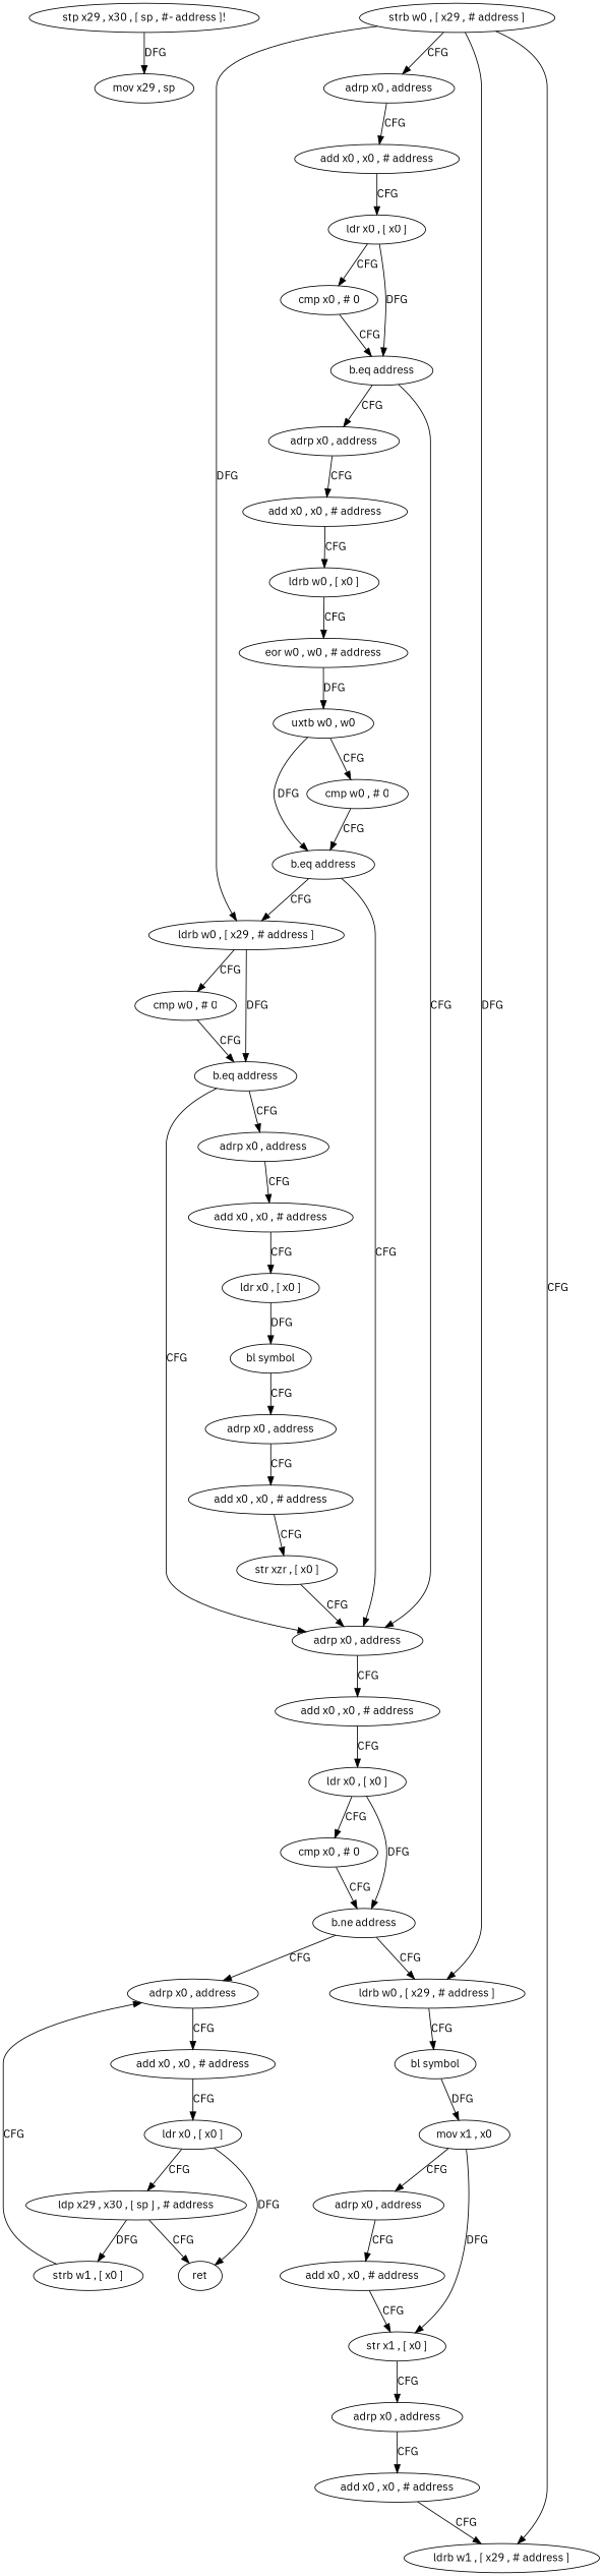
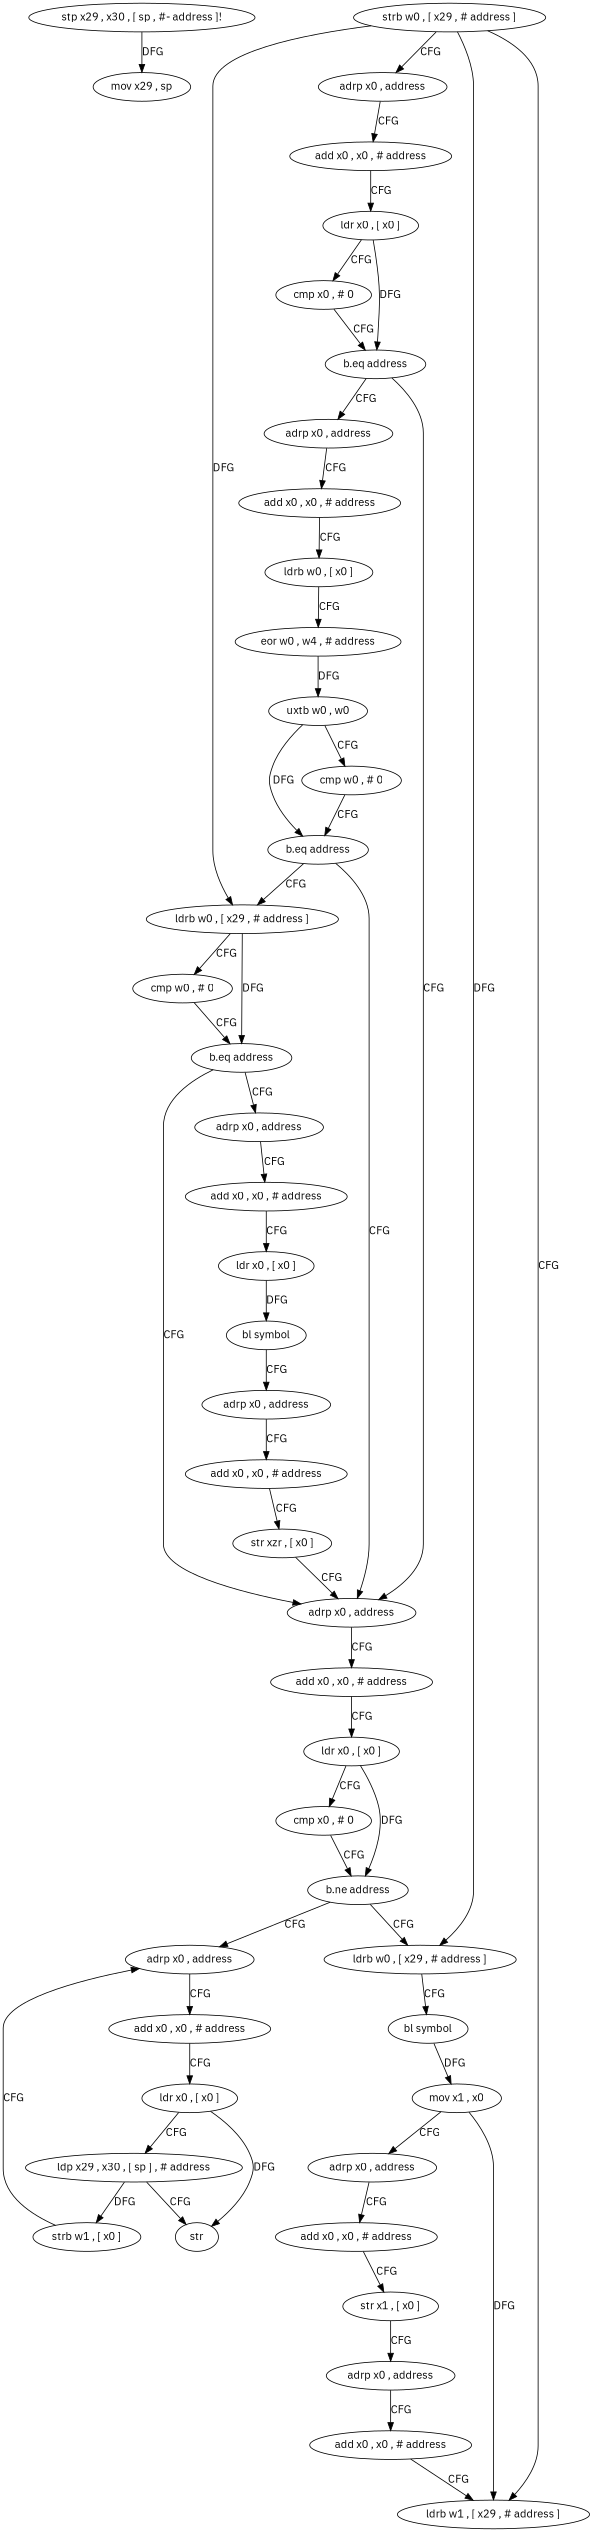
  digraph {
    fontname="IBM Plex Sans"
    node [fontname="IBM Plex Sans"]
    edge [fontname="IBM Plex Sans"]
    n1 [label="stp x29 , x30 , [ sp , #- address ]!"]
    n2 [label="mov x29 , sp"]
    n3 [label="strb w0 , [ x29 , # address ]"]
    n4 [label="adrp x0 , address"]
    n5 [label="ldrb w0 , [ x29 , # address ]"]
    n6 [label="ldrb w0 , [ x29 , # address ]"]
    n7 [label="ldrb w1 , [ x29 , # address ]"]
    n8 [label="add x0 , x0 , # address"]
    n9 [label="bl symbol"]
    n10 [label="cmp w0 , # 0"]
    n11 [label="b.eq address"]
    n12 [label="ldr x0 , [ x0 ]"]
    n13 [label="cmp x0 , # 0"]
    n14 [label="b.eq address"]
    n15 [label="adrp x0 , address"]
    n16 [label="adrp x0 , address"]
    n17 [label="add x0 , x0 , # address"]
    n18 [label="add x0 , x0 , # address"]
    n19 [label="ldr x0 , [ x0 ]"]
    n20 [label="ldrb w0 , [ x0 ]"]
    n21 [label="cmp x0 , # 0"]
    n22 [label="b.ne address"]
    n23 [label="adrp x0 , address"]
    n24 [label="add x0 , x0 , # address"]
    n25 [label="ldr x0 , [ x0 ]"]
    n26 [label="mov x1 , x0"]
-   n27 [label="eor w0 , w0 , # address"]
+   n27 [label="eor w0 , w4 , # address"]
    n28 [label="uxtb w0 , w0"]
    n29 [label="cmp w0 , # 0"]
    n30 [label="b.eq address"]
    n31 [label="adrp x0 , address"]
    n32 [label="ldp x29 , x30 , [ sp ] , # address"]
-   n33 [label=ret]
+   n33 [label=str]
    n34 [label="strb w1 , [ x0 ]"]
    n35 [label="adrp x0 , address"]
    n36 [label="str x1 , [ x0 ]"]
    n37 [label="add x0 , x0 , # address"]
    n38 [label="adrp x0 , address"]
    n39 [label="add x0 , x0 , # address"]
    n40 [label="add x0 , x0 , # address"]
    n41 [label="ldr x0 , [ x0 ]"]
    n42 [label="bl symbol"]
    n43 [label="adrp x0 , address"]
    n44 [label="add x0 , x0 , # address"]
    n45 [label="str xzr , [ x0 ]"]
    n1 -> n2 [label=DFG]
    n3 -> n4 [label=CFG]
    n3 -> n5 [label=DFG]
    n3 -> n6 [label=DFG]
    n3 -> n7 [label=CFG]
    n4 -> n8 [label=CFG]
    n5 -> n9 [label=CFG]
    n6 -> n10 [label=CFG]
    n6 -> n11 [label=DFG]
    n8 -> n12 [label=CFG]
    n9 -> n26 [label=DFG]
    n10 -> n11 [label=CFG]
    n11 -> n15 [label=CFG]
    n11 -> n31 [label=CFG]
    n12 -> n13 [label=CFG]
    n12 -> n14 [label=DFG]
    n13 -> n14 [label=CFG]
    n14 -> n15 [label=CFG]
    n14 -> n16 [label=CFG]
    n15 -> n17 [label=CFG]
    n16 -> n18 [label=CFG]
    n17 -> n19 [label=CFG]
    n18 -> n20 [label=CFG]
    n19 -> n21 [label=CFG]
    n19 -> n22 [label=DFG]
    n20 -> n27 [label=CFG]
    n21 -> n22 [label=CFG]
    n22 -> n5 [label=CFG]
    n22 -> n23 [label=CFG]
    n23 -> n24 [label=CFG]
    n24 -> n25 [label=CFG]
    n25 -> n32 [label=CFG]
    n25 -> n33 [label=DFG]
    n26 -> n35 [label=CFG]
-   n26 -> n36 [label=DFG]
+   n26 -> n7 [label=DFG]
    n27 -> n28 [label=DFG]
    n28 -> n29 [label=CFG]
    n28 -> n30 [label=DFG]
    n29 -> n30 [label=CFG]
    n30 -> n6 [label=CFG]
    n30 -> n15 [label=CFG]
    n31 -> n40 [label=CFG]
    n32 -> n33 [label=CFG]
    n32 -> n34 [label=DFG]
    n34 -> n23 [label=CFG]
    n35 -> n37 [label=CFG]
    n36 -> n38 [label=CFG]
    n37 -> n36 [label=CFG]
    n38 -> n39 [label=CFG]
    n39 -> n7 [label=CFG]
    n40 -> n41 [label=CFG]
    n41 -> n42 [label=DFG]
    n42 -> n43 [label=CFG]
    n43 -> n44 [label=CFG]
    n44 -> n45 [label=CFG]
    n45 -> n15 [label=CFG]
  }
